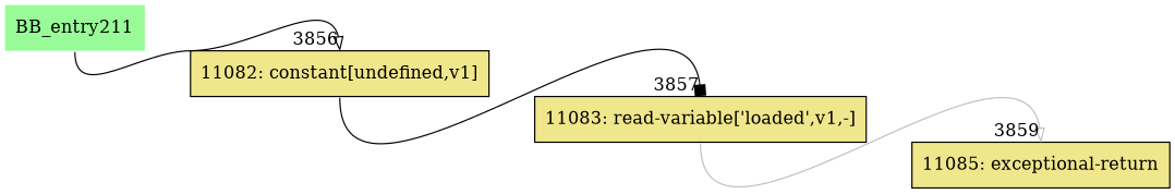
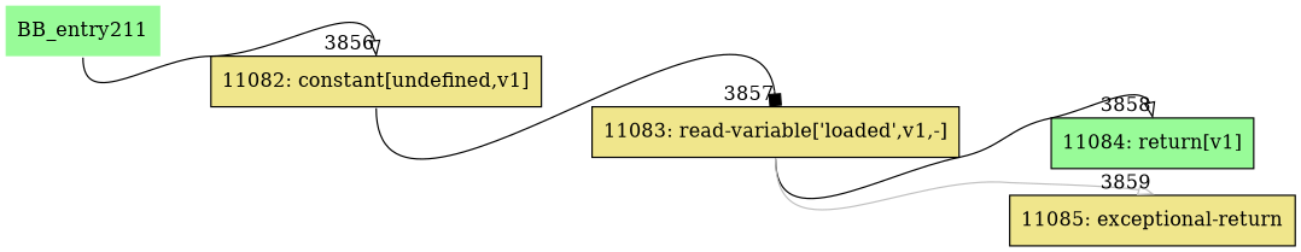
  digraph {
    rankdir=LR
    node [fillcolor=khaki shape=record style=filled]
    edge [arrowhead=onormal headport=n tailport=s]
    n1 [fillcolor=palegreen label=BB_entry211 shape=none]
    n2 [label="{11082: constant[undefined,v1]}"]
    n3 [label="{11083: read-variable['loaded',v1,-]}"]
+   n4 [fillcolor=palegreen label="{11084: return[v1]}"]
    n5 [label="{11085: exceptional-return}"]
    n1 -> n2 [headlabel="    3856"]
    n2 -> n3 [arrowhead=box headlabel="      3857"]
+   n3 -> n4 [headlabel="      3858"]
    n3 -> n5 [color=gray headlabel="      3859"]
  }
